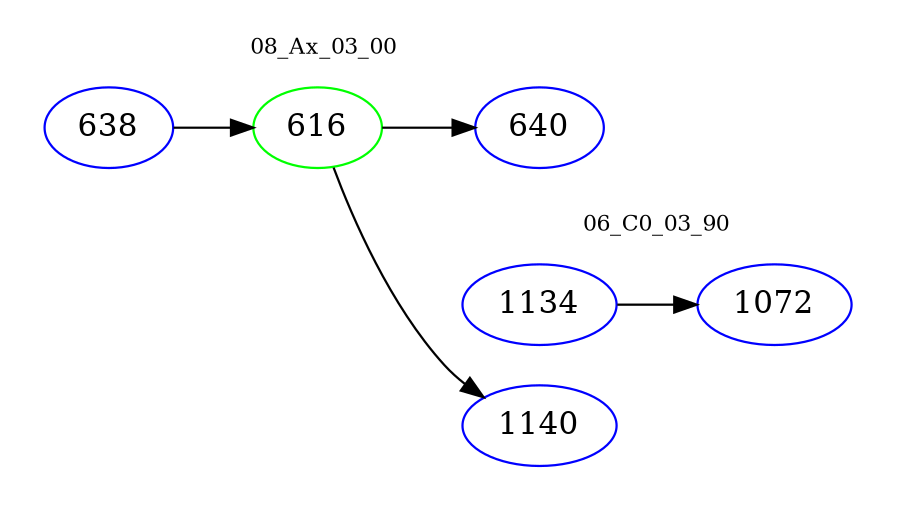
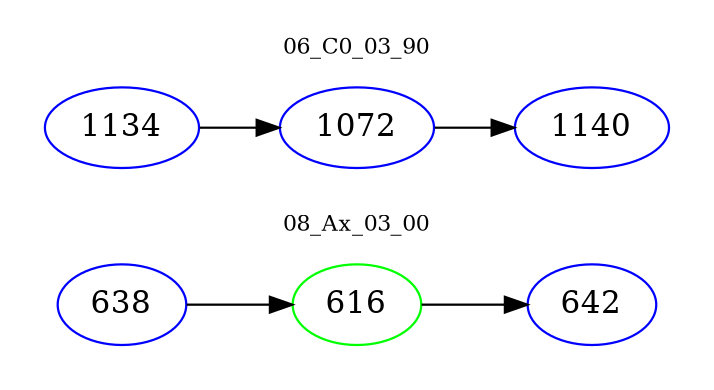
  digraph {
    rankdir=LR
    node [color=blue]
    edge [color=black]
    n1 [label=638]
    n2 [color=green label=616]
-   n3 [label=640]
+   n3 [label=642]
    n4 [label=1134]
    n5 [label=1072]
    n6 [label=1140]
    subgraph cluster_1 {
      color=white
      fontsize=10
      label="08_Ax_03_00"
      n1
      n2
      n3
    }
    subgraph cluster_2 {
      color=white
      fontsize=10
      label="06_C0_03_90"
      n4
      n5
      n6
    }
    n1 -> n2
    n2 -> n3
    n4 -> n5
-   n2 -> n6
+   n5 -> n6
  }
